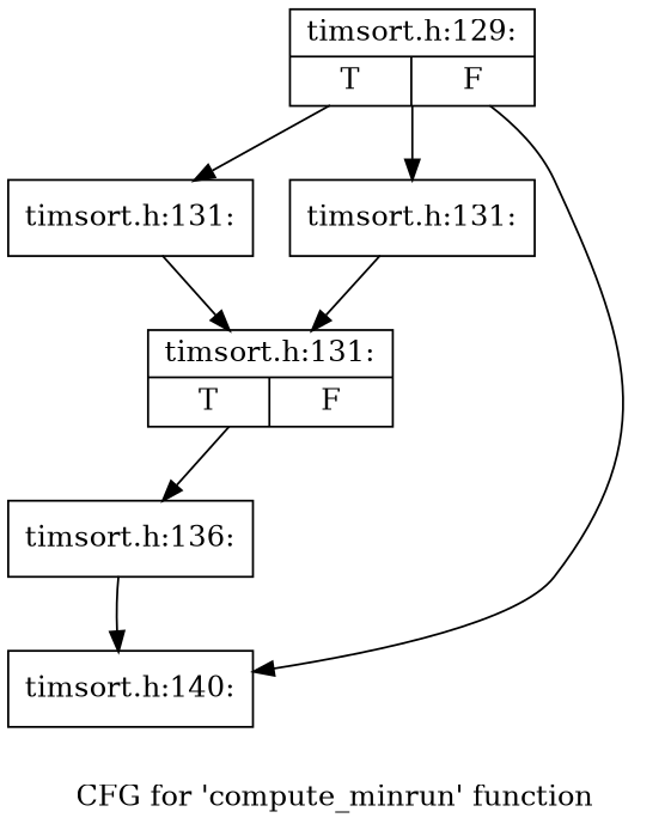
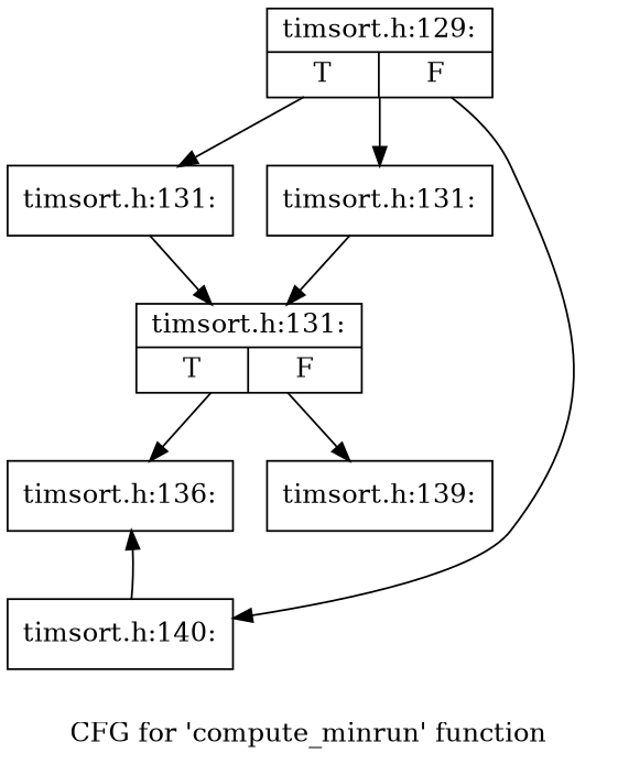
  digraph {
    label="CFG for 'compute_minrun' function"
    node [shape=record]
    n1 [label="{timsort.h:129:|{<s0>T|<s1>F}}"]
    n2 [label="{timsort.h:131:}"]
    n3 [label="{timsort.h:131:}"]
    n4 [label="{timsort.h:140:}"]
    n5 [label="{timsort.h:131:|{<s0>T|<s1>F}}"]
    n6 [label="{timsort.h:136:}"]
+   n7 [label="{timsort.h:139:}"]
    n1 -> n2
    n1 -> n3
    n1 -> n4
    n2 -> n5
    n3 -> n5
    n5 -> n6
-   n6 -> n4
+   n5 -> n7
+   n4 -> n6
  }
